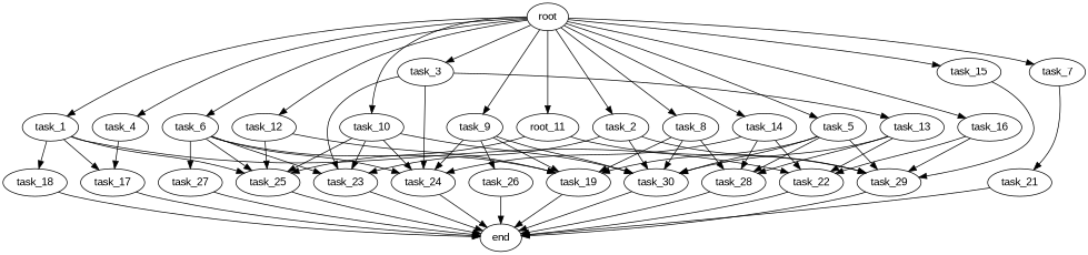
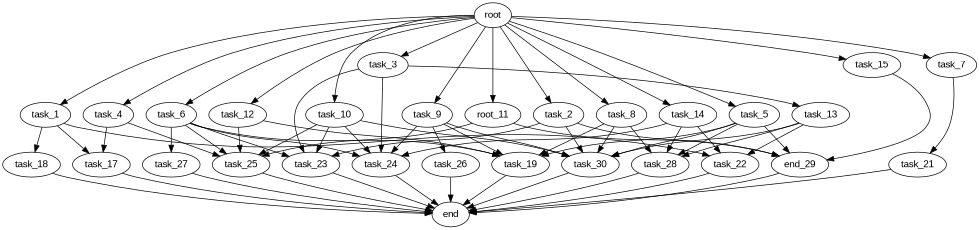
  digraph {
    fontname="Liberation Sans"
    node [fontname="Liberation Sans"]
    edge [fontname="Liberation Sans"]
    root
    task_1
    task_2
    task_3
    task_4
    task_5
    task_6
    task_7
    task_8
    task_9
    task_10
    n12 [label=root_11]
    task_12
    task_14
    task_15
-   task_16
    task_17
    task_18
    task_22
    task_25
    task_23
-   task_29
+   task_29 [label=end_29]
    task_30
    task_13
    task_24
    task_19
    task_28
    task_27
    task_21
    task_26
    end
    root -> task_1
    root -> task_2
    root -> task_3
    root -> task_4
    root -> task_5
    root -> task_6
    root -> task_7
    root -> task_8
    root -> task_9
    root -> task_10
    root -> n12
    root -> task_12
    root -> task_14
    root -> task_15
-   root -> task_16
    task_1 -> task_17
    task_1 -> task_18
    task_1 -> task_22
-   task_1 -> task_25
+   task_4 -> task_25
    task_2 -> task_23
    task_2 -> task_29
    task_2 -> task_30
    task_3 -> task_23
    task_3 -> task_13
    task_3 -> task_24
    task_4 -> task_17
    task_5 -> task_29
    task_5 -> task_30
    task_5 -> task_19
    task_5 -> task_28
    task_6 -> task_25
    task_6 -> task_23
    task_6 -> task_24
    task_6 -> task_19
    task_6 -> task_27
    task_7 -> task_21
    task_8 -> task_30
    task_8 -> task_19
    task_8 -> task_28
    task_9 -> task_30
    task_9 -> task_24
    task_9 -> task_19
    task_9 -> task_26
    task_10 -> task_25
    task_10 -> task_23
    task_10 -> task_30
    task_10 -> task_24
    n12 -> task_25
    n12 -> task_29
    task_12 -> task_25
    task_12 -> task_19
    task_14 -> task_22
    task_14 -> task_24
    task_14 -> task_28
    task_15 -> task_29
-   task_16 -> task_22
-   task_16 -> task_29
    task_17 -> end
    task_18 -> end
    task_22 -> end
    task_25 -> end
    task_23 -> end
    task_29 -> end
    task_30 -> end
    task_13 -> task_22
    task_13 -> task_30
    task_13 -> task_28
    task_24 -> end
    task_19 -> end
    task_28 -> end
    task_27 -> end
    task_21 -> end
    task_26 -> end
  }
